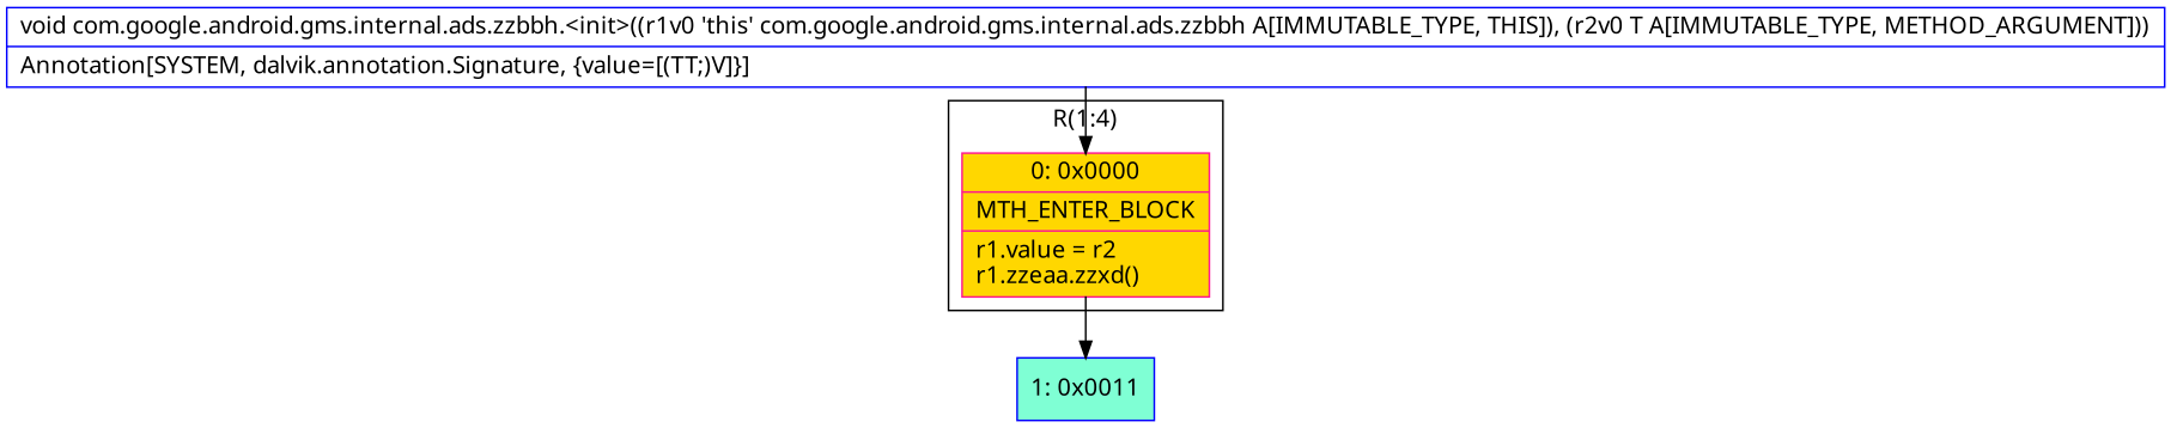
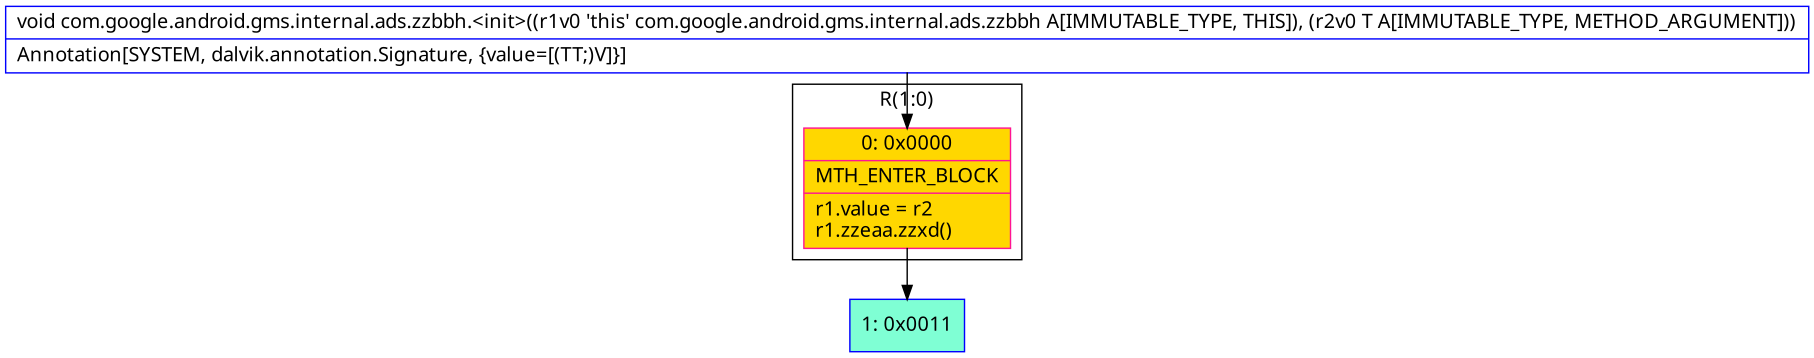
  digraph {
    fontname="Noto Sans"
    node [color=blue shape=record style=filled fontname="Noto Sans"]
    edge [style=solid fontname="Noto Sans"]
    n1 [color=deeppink label="{0\:\ 0x0000|MTH_ENTER_BLOCK\l|r1.value = r2\lr1.zzeaa.zzxd()\l}" fillcolor=gold]
    n2 [label="{1\:\ 0x0011}" fillcolor=aquamarine]
    n3 [label="{void com.google.android.gms.internal.ads.zzbbh.\<init\>((r1v0 'this' com.google.android.gms.internal.ads.zzbbh A[IMMUTABLE_TYPE, THIS]), (r2v0 T A[IMMUTABLE_TYPE, METHOD_ARGUMENT]))  | Annotation[SYSTEM, dalvik.annotation.Signature, \{value=[(TT;)V]\}]\l}" fillcolor=white]
    subgraph cluster_1 {
-     label="R(1:4)"
+     label="R(1:0)"
      n1
    }
    n1 -> n2
    n3 -> n1
  }
